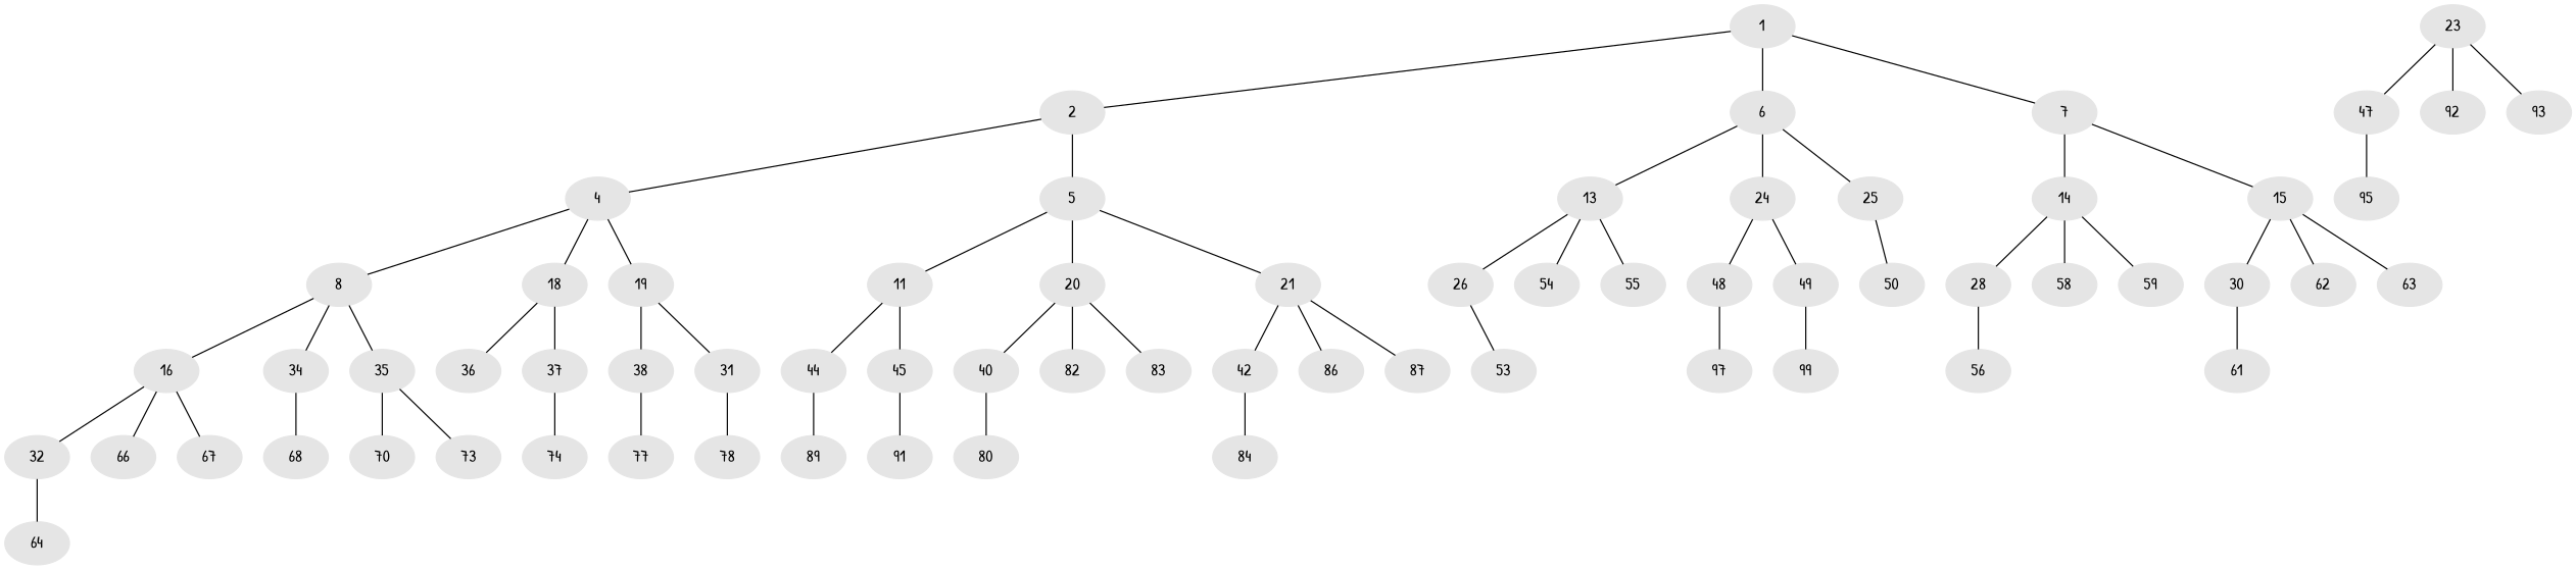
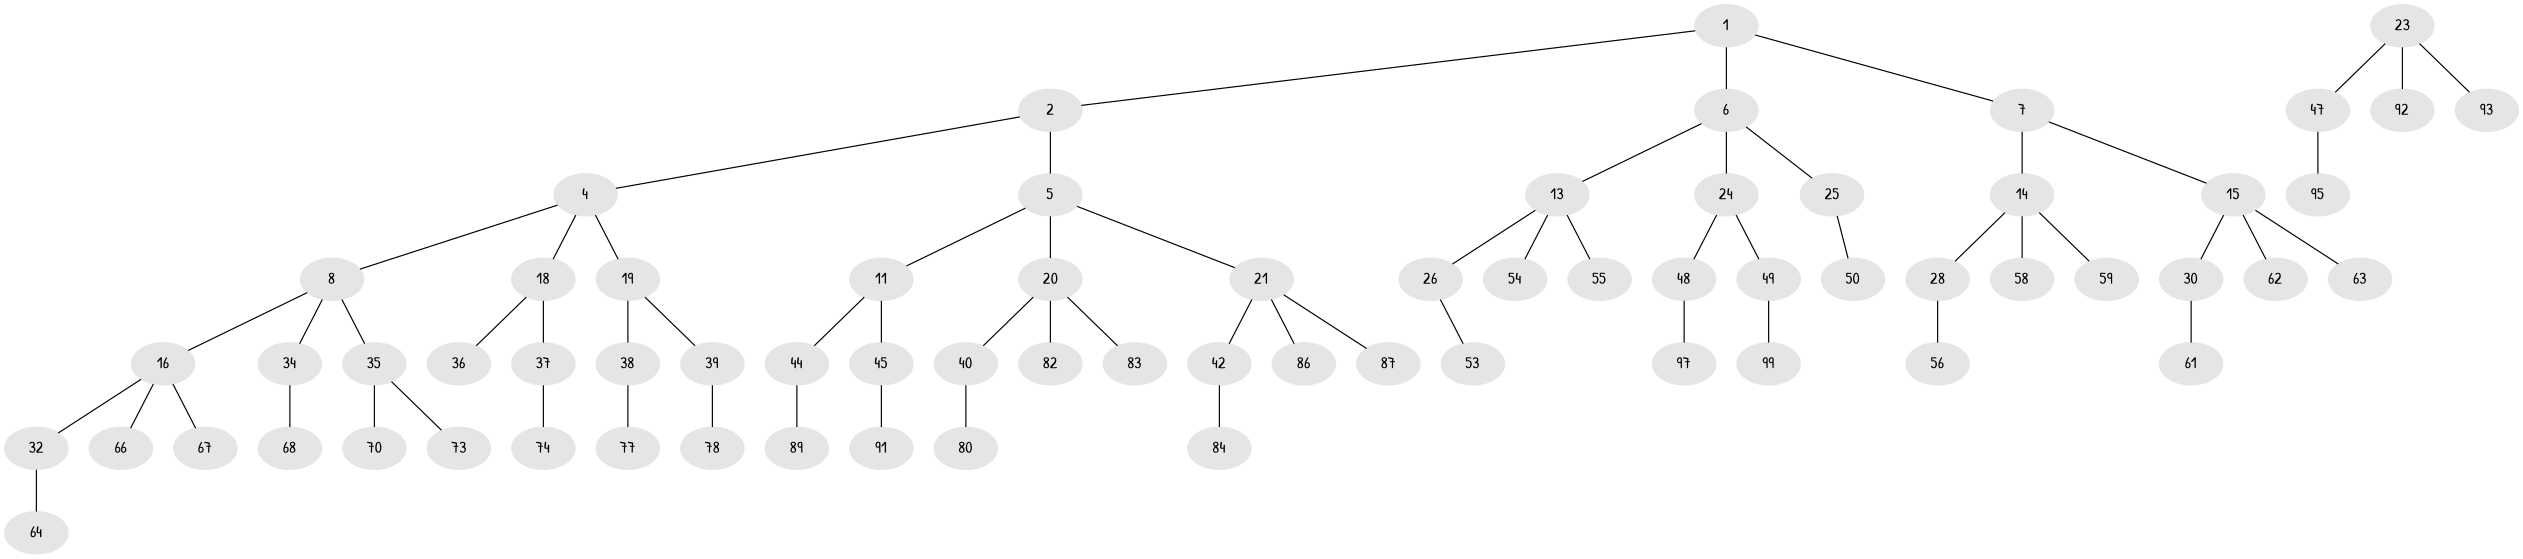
  graph {
    fontname="Patrick Hand"
    node [color=gray90 fontname="Patrick Hand" style=filled latent=0.2]
    edge [fontname="Patrick Hand"]
    1 [super="+3" latent=""]
    2 [latent=1]
    6 [latent=0.5 super="+12"]
    7 [latent=0.5]
    4 [latent=0.5 super="+9"]
    5 [latent=0.5 super="+10"]
    13 [latent=0.333333 super="+27"]
    24 [latent=0.25]
    25 [latent=0.25 super="+51"]
    14 [latent=0.333333 super="+29"]
    15 [latent=0.333333 super="+31"]
    8 [latent=0.333333 super="+17"]
    18 [latent=0.25]
    19 [latent=0.25]
    11 [latent=0.333333 super="+22"]
    20 [latent=0.25 super="+41"]
    21 [latent=0.25 super="+43"]
    16 [latent=0.25 super="+33"]
    34 [super="+69"]
    35 [super="+71"]
    36 [super="+72"]
    37 [super="+75"]
    38 [super="+76"]
-   39 [super="+79" label=31]
+   39 [super="+79"]
    44 [super="+88"]
    45 [super="+90"]
    40 [super="+81"]
    82 [latent=0.166667]
    83 [latent=0.166667]
    42 [super="+85"]
    86 [latent=0.166667]
    87 [latent=0.166667]
    26 [latent=0.25 super="+52"]
    54
    55
    48 [super="+96"]
    49 [super="+98"]
    50 [super="+100"]
    28 [latent=0.25 super="+57"]
    58
    59
    30 [latent=0.25 super="+60"]
    62
    63
    32 [super="+65"]
    66 [latent=0.166667]
    67 [latent=0.166667]
    68 [latent=0.166667]
    70 [latent=0.166667]
    73 [latent=0.166667]
    23 [latent=0.25 super="+46"]
    47 [super="+94"]
    92 [latent=0.166667]
    93 [latent=0.166667]
    89 [latent=0.166667]
    91 [latent=0.166667]
    53
    56
    61
    64 [latent=0.166667]
    74 [latent=0.166667]
    77 [latent=0.166667]
    78 [latent=0.166667]
    80 [latent=0.166667]
    84 [latent=0.166667]
    95 [latent=0.166667]
    97 [latent=0.166667]
    99 [latent=0.166667]
    1 -- 2
    1 -- 6
    1 -- 7
    2 -- 4
    2 -- 5
    6 -- 13
    6 -- 24
    6 -- 25
    7 -- 14
    7 -- 15
    4 -- 8
    4 -- 18
    4 -- 19
    5 -- 11
    5 -- 20
    5 -- 21
    13 -- 26
    13 -- 54
    13 -- 55
    24 -- 48
    24 -- 49
    25 -- 50
    14 -- 28
    14 -- 58
    14 -- 59
    15 -- 30
    15 -- 62
    15 -- 63
    8 -- 16
    8 -- 34
    8 -- 35
    18 -- 36
    18 -- 37
    19 -- 38
    19 -- 39
    11 -- 44
    11 -- 45
    20 -- 40
    20 -- 82
    20 -- 83
    21 -- 42
    21 -- 86
    21 -- 87
    16 -- 32
    16 -- 66
    16 -- 67
    34 -- 68
    35 -- 70
    35 -- 73
    37 -- 74
    38 -- 77
    39 -- 78
    44 -- 89
    45 -- 91
    40 -- 80
    42 -- 84
    26 -- 53
    48 -- 97
    49 -- 99
    28 -- 56
    30 -- 61
    32 -- 64
    23 -- 47
    23 -- 92
    23 -- 93
    47 -- 95
  }
